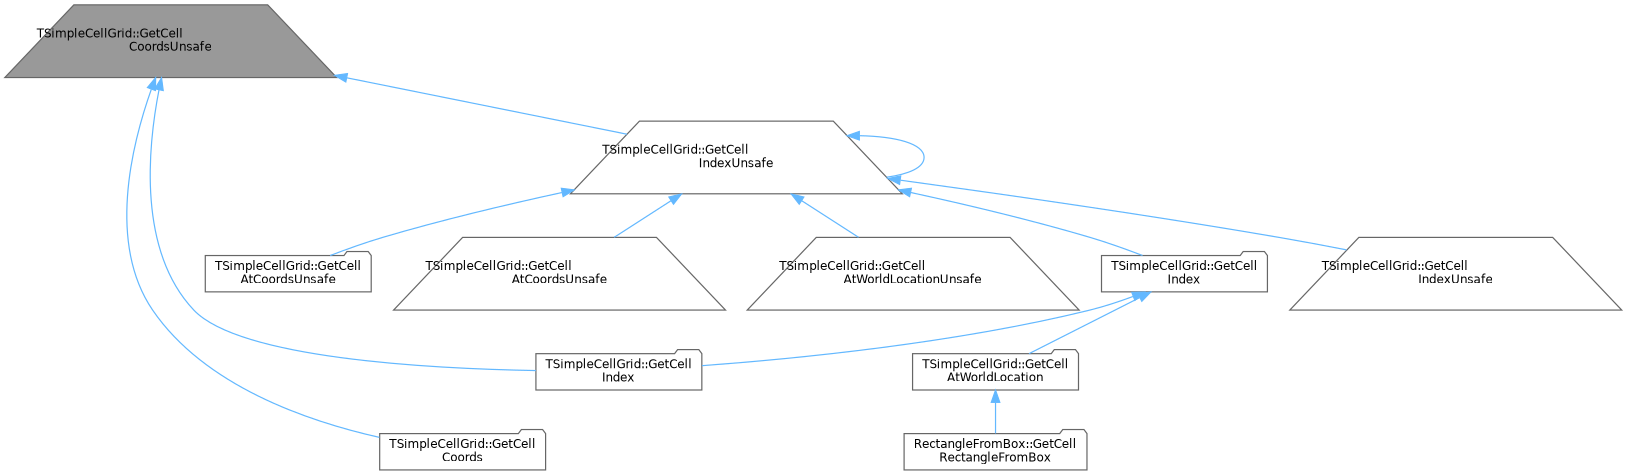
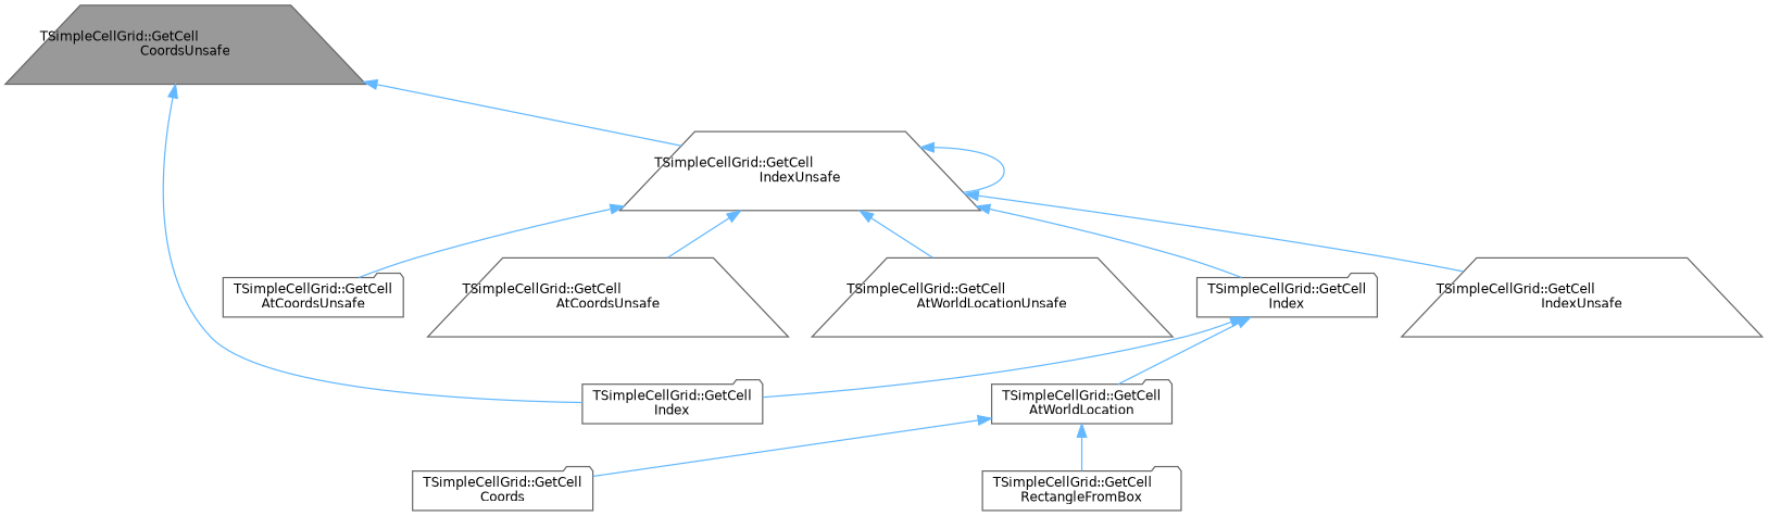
  digraph {
    rankdir=TB
    node [color=grey40 fillcolor=white fontname=Helvetica fontsize=10 shape=folder style=filled]
    edge [color=steelblue1 dir=back fontname=Helvetica fontsize=10 labelfontname=Helvetica labelfontsize=10 style=solid]
    n1 [color=gray40 fillcolor=grey60 fontcolor=black height=0.2 label="TSimpleCellGrid::GetCell\lCoordsUnsafe" shape=trapezium width=0.4]
    n2 [height=0.2 label="TSimpleCellGrid::GetCell\lCoords" width=0.4]
    n3 [height=0.2 label="TSimpleCellGrid::GetCell\lIndex" width=0.4]
    n4 [height=0.2 label="TSimpleCellGrid::GetCell\lIndexUnsafe" shape=trapezium width=0.4]
    n5 [height=0.2 label="TSimpleCellGrid::GetCell\lAtCoordsUnsafe" width=0.4]
    n6 [height=0.2 label="TSimpleCellGrid::GetCell\lAtCoordsUnsafe" shape=trapezium width=0.4]
    n7 [height=0.2 label="TSimpleCellGrid::GetCell\lAtWorldLocationUnsafe" shape=trapezium width=0.4]
    n8 [height=0.2 label="TSimpleCellGrid::GetCell\lIndex" width=0.4]
    n9 [height=0.2 label="TSimpleCellGrid::GetCell\lIndexUnsafe" shape=trapezium width=0.4]
-   n10 [height=0.2 label="RectangleFromBox::GetCell\lRectangleFromBox" width=0.4]
+   n10 [height=0.2 label="TSimpleCellGrid::GetCell\lRectangleFromBox" width=0.4]
    n11 [height=0.2 label="TSimpleCellGrid::GetCell\lAtWorldLocation" width=0.4]
-   n1 -> n2
+   n11 -> n2
    n1 -> n3
    n1 -> n4
    n4 -> n4
    n4 -> n5
    n4 -> n6
    n4 -> n7
    n4 -> n8
    n4 -> n9
    n8 -> n3
    n8 -> n11
    n11 -> n10
  }
